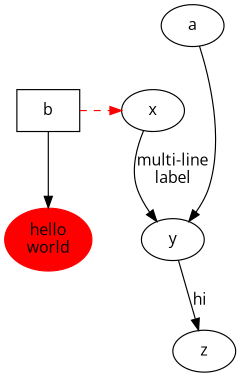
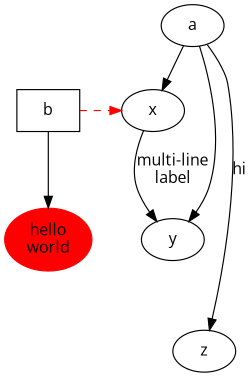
  digraph {
    fontname="Open Sans"
    node [fontname="Open Sans"]
    edge [fontname="Open Sans"]
    b [shape=box]
    x
    n3 [color=red label="hello\nworld" style=filled]
    y
    a
    z
    subgraph sub_1 {
      rank=same
      b
      x
    }
    b -> x [color=red style=dashed]
    b -> n3
    x -> y [label="multi-line\nlabel"]
+   a -> x
    a -> y
-   y -> z [label=hi weight=340282366920938463463374607431768211557]
+   a -> z [label=hi weight=340282366920938463463374607431768211557]
  }
